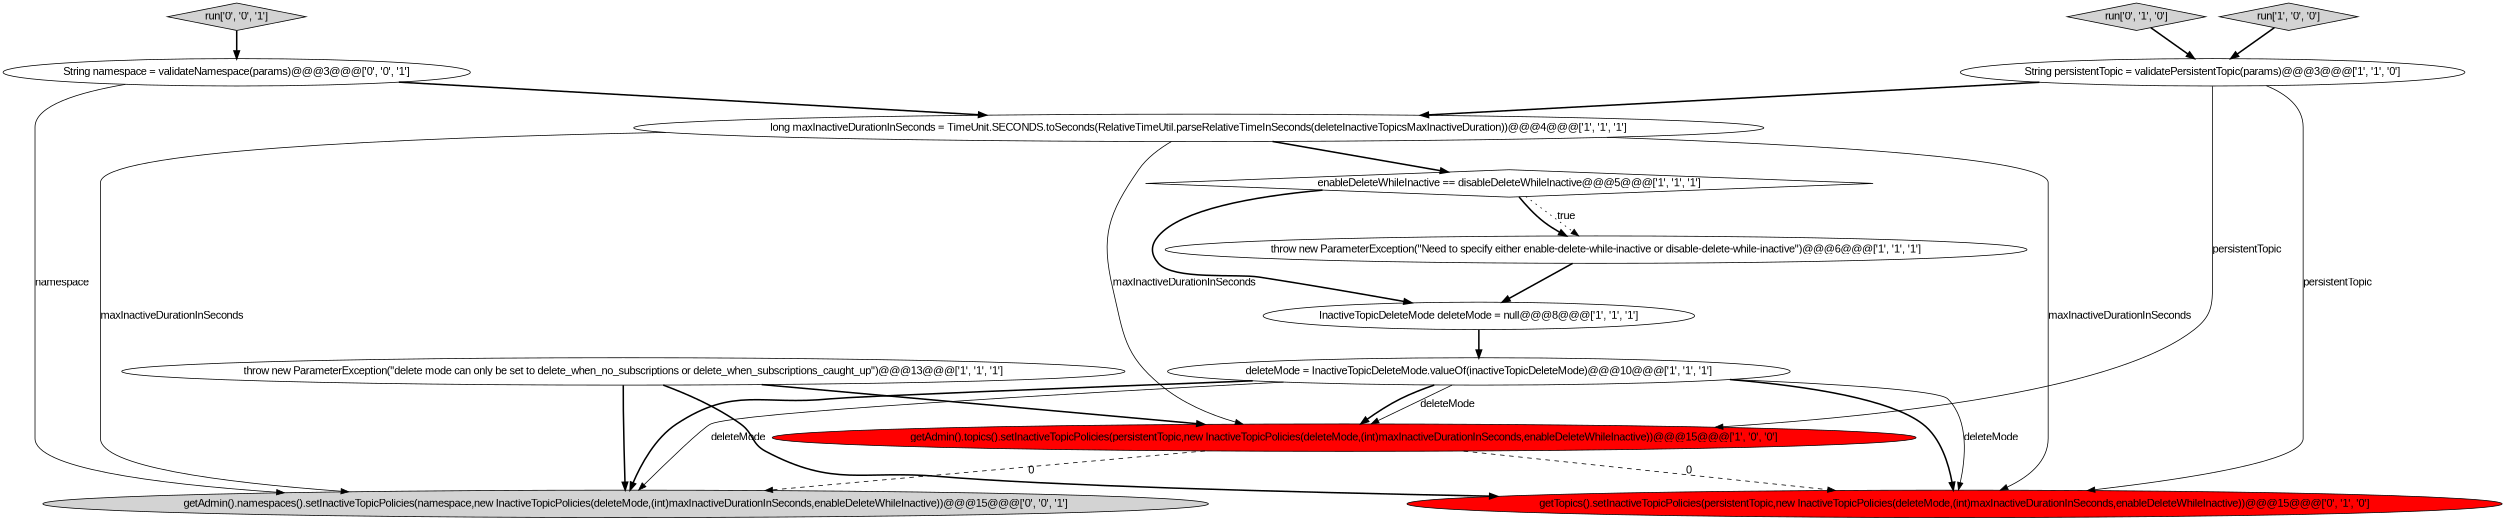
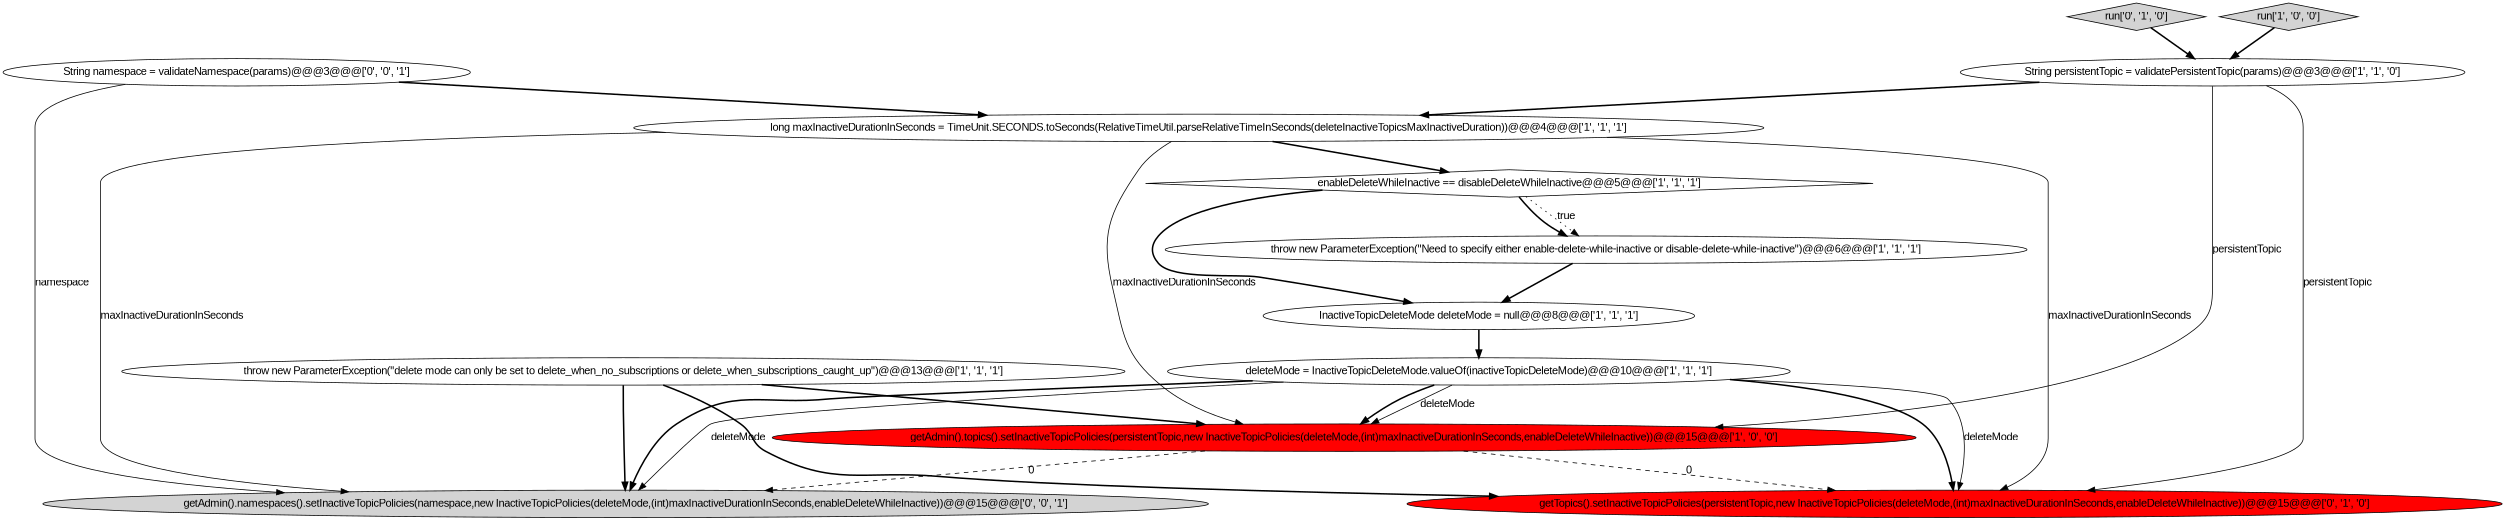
  digraph {
    fontname="Liberation Sans"
    node [fillcolor=white fontname="Liberation Sans" shape=ellipse style=filled]
    edge [fontname="Liberation Sans" style=bold]
    n1 [label="enableDeleteWhileInactive == disableDeleteWhileInactive@@@5@@@['1', '1', '1']" shape=diamond]
    n2 [label="throw new ParameterException(\"Need to specify either enable-delete-while-inactive or disable-delete-while-inactive\")@@@6@@@['1', '1', '1']"]
    n3 [label="InactiveTopicDeleteMode deleteMode = null@@@8@@@['1', '1', '1']"]
    n4 [label="deleteMode = InactiveTopicDeleteMode.valueOf(inactiveTopicDeleteMode)@@@10@@@['1', '1', '1']"]
    n5 [fillcolor=red label="getTopics().setInactiveTopicPolicies(persistentTopic,new InactiveTopicPolicies(deleteMode,(int)maxInactiveDurationInSeconds,enableDeleteWhileInactive))@@@15@@@['0', '1', '0']"]
    n6 [label="long maxInactiveDurationInSeconds = TimeUnit.SECONDS.toSeconds(RelativeTimeUtil.parseRelativeTimeInSeconds(deleteInactiveTopicsMaxInactiveDuration))@@@4@@@['1', '1', '1']"]
    n7 [fillcolor=red label="getAdmin().topics().setInactiveTopicPolicies(persistentTopic,new InactiveTopicPolicies(deleteMode,(int)maxInactiveDurationInSeconds,enableDeleteWhileInactive))@@@15@@@['1', '0', '0']"]
    n8 [fillcolor=lightgray label="getAdmin().namespaces().setInactiveTopicPolicies(namespace,new InactiveTopicPolicies(deleteMode,(int)maxInactiveDurationInSeconds,enableDeleteWhileInactive))@@@15@@@['0', '0', '1']"]
    n9 [label="String namespace = validateNamespace(params)@@@3@@@['0', '0', '1']"]
    n10 [fillcolor=lightgray label="run['1', '0', '0']" shape=diamond]
    n11 [label="String persistentTopic = validatePersistentTopic(params)@@@3@@@['1', '1', '0']"]
    n12 [label="throw new ParameterException(\"delete mode can only be set to delete_when_no_subscriptions or delete_when_subscriptions_caught_up\")@@@13@@@['1', '1', '1']"]
    n13 [fillcolor=lightgray label="run['0', '1', '0']" shape=diamond]
-   n14 [fillcolor=lightgray label="run['0', '0', '1']" shape=diamond]
    n1 -> n2 [label=true style=dotted]
    n1 -> n2
    n1 -> n3
    n2 -> n3
    n3 -> n4
    n4 -> n5 [label=deleteMode style=solid]
    n4 -> n5
    n4 -> n7 [label=deleteMode style=solid]
    n4 -> n7
    n4 -> n8 [label=deleteMode style=solid]
    n4 -> n8
    n6 -> n1
    n6 -> n5 [label=maxInactiveDurationInSeconds style=solid]
    n6 -> n7 [label=maxInactiveDurationInSeconds style=solid]
    n6 -> n8 [label=maxInactiveDurationInSeconds style=solid]
    n7 -> n5 [label=0 style=dashed]
    n7 -> n8 [label=0 style=dashed]
    n9 -> n6
    n9 -> n8 [label=namespace style=solid]
    n10 -> n11
    n11 -> n5 [label=persistentTopic style=solid]
    n11 -> n6
    n11 -> n7 [label=persistentTopic style=solid]
    n12 -> n5
    n12 -> n7
    n12 -> n8
    n13 -> n11
-   n14 -> n9
  }
